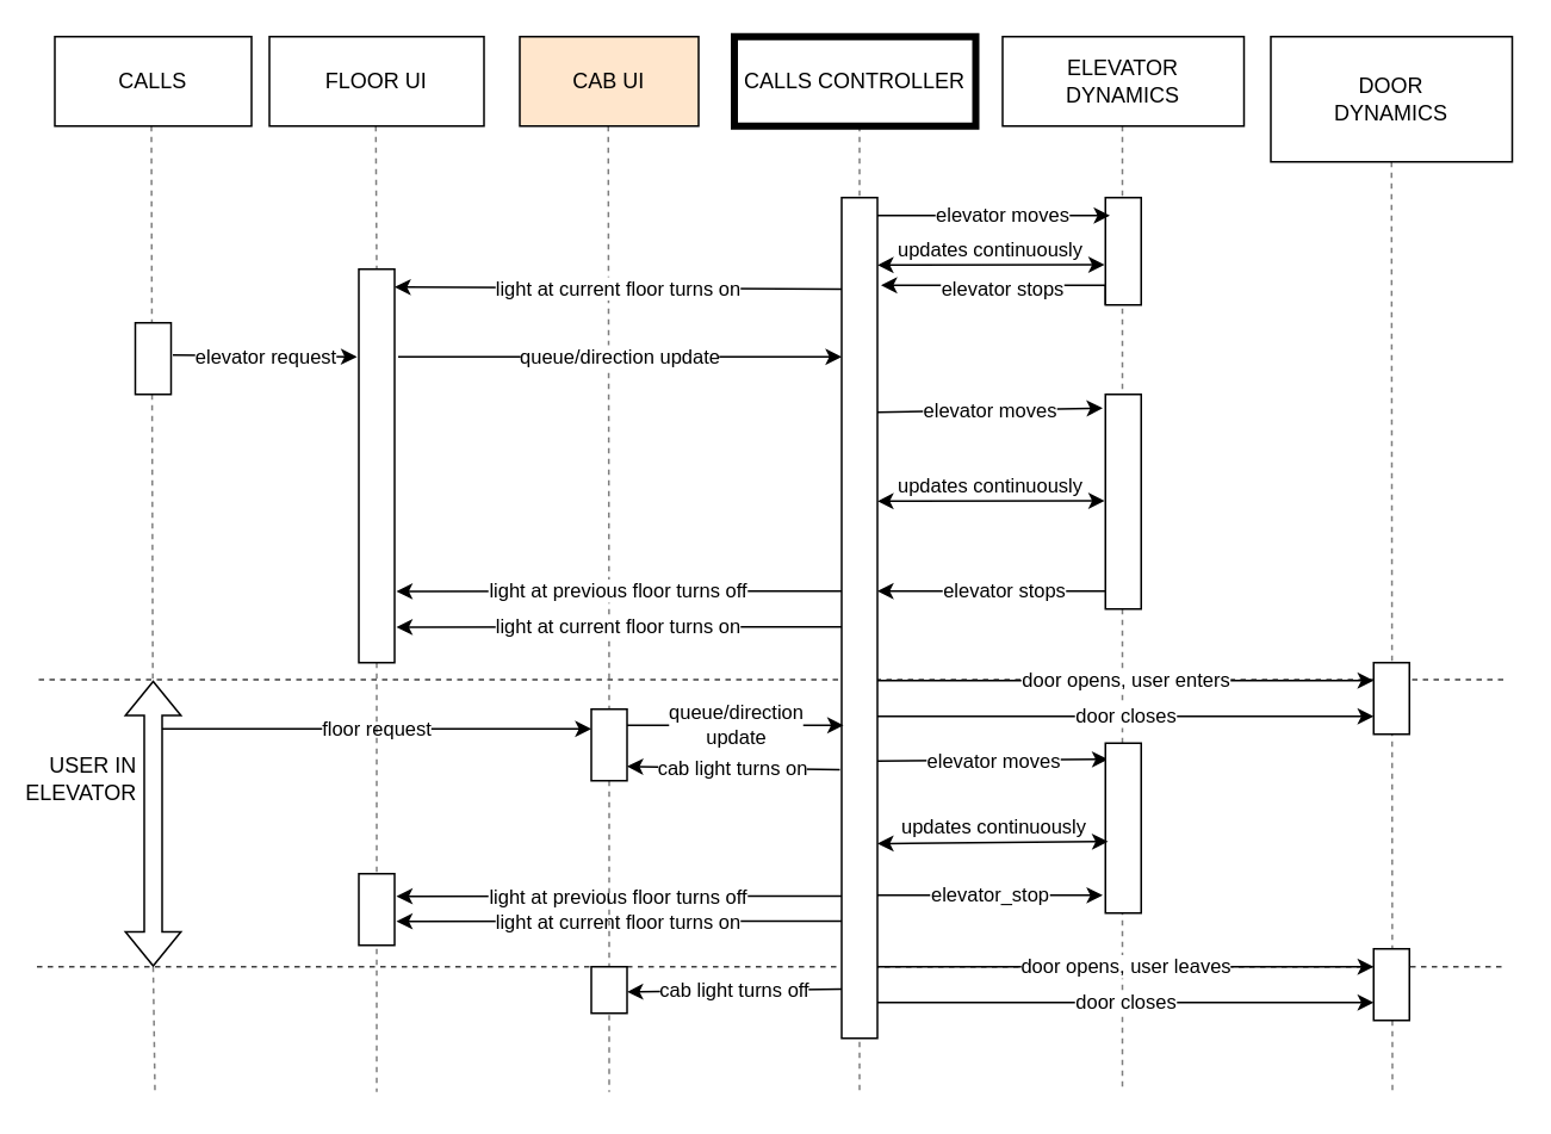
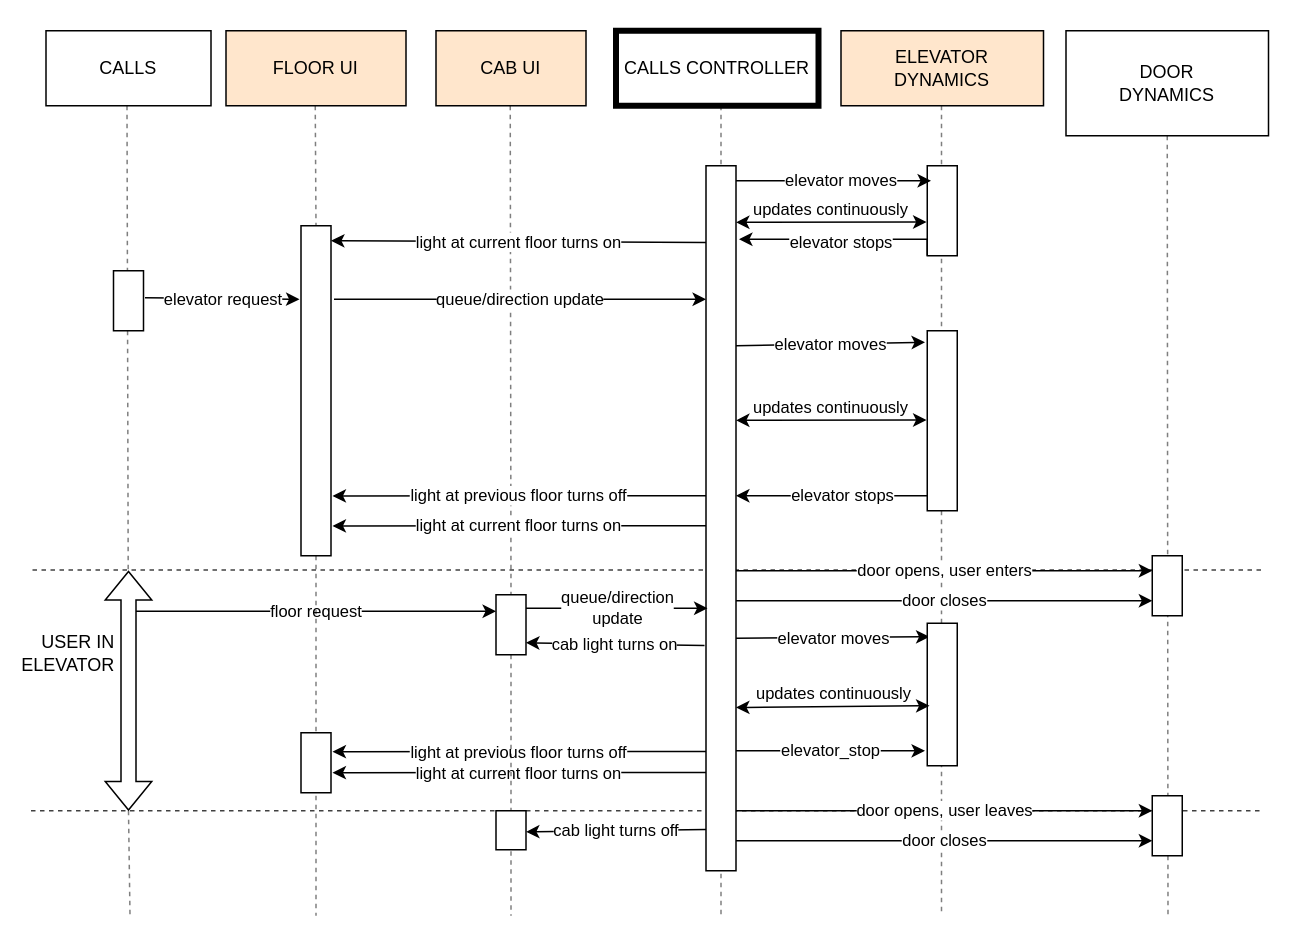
  <mxCell id="0" />
  <mxCell id="1" parent="0" />
  <mxCell id="2" value="" style="endArrow=none;dashed=1;html=1;rounded=0;exitX=0.5;exitY=1;exitDx=0;exitDy=0;startArrow=none;opacity=50;" edge="1" parent="1"><mxGeometry width="50" height="50" relative="1" as="geometry"><mxPoint x="84" y="70" as="sourcePoint" /><mxPoint x="84.795" y="380" as="targetPoint" /></mxGeometry></mxCell>
  <mxCell id="3" value="" style="endArrow=none;dashed=1;html=1;rounded=0;exitX=0.5;exitY=1;exitDx=0;exitDy=0;startArrow=none;opacity=50;" edge="1" parent="1"><mxGeometry width="50" height="50" relative="1" as="geometry"><mxPoint x="85" y="540" as="sourcePoint" /><mxPoint x="86" y="610" as="targetPoint" /></mxGeometry></mxCell>
  <mxCell id="4" value="" style="endArrow=none;dashed=1;html=1;rounded=0;opacity=75;" edge="1" parent="1"><mxGeometry width="50" height="50" relative="1" as="geometry"><mxPoint x="21" y="379.5" as="sourcePoint" /><mxPoint x="841" y="379.5" as="targetPoint" /></mxGeometry></mxCell>
  <mxCell id="5" value="" style="endArrow=none;dashed=1;html=1;rounded=0;opacity=75;" edge="1" parent="1"><mxGeometry width="50" height="50" relative="1" as="geometry"><mxPoint x="20" y="540" as="sourcePoint" /><mxPoint x="840" y="540" as="targetPoint" /></mxGeometry></mxCell>
  <mxCell id="6" value="CAB UI" style="rounded=0;whiteSpace=wrap;html=1;fillColor=#ffe6cc;" parent="1" vertex="1"><mxGeometry x="290" y="20" width="100" height="50" as="geometry" /></mxCell>
  <mxCell id="7" value="CALLS CONTROLLER" style="rounded=0;whiteSpace=wrap;html=1;strokeWidth=4;" parent="1" vertex="1"><mxGeometry x="410" y="20" width="135" height="50" as="geometry" /></mxCell>
- <mxCell id="8" value="ELEVATOR&lt;br&gt;DYNAMICS" style="rounded=0;whiteSpace=wrap;html=1;" parent="1" vertex="1"><mxGeometry x="560" y="20" width="135" height="50" as="geometry" /></mxCell>
+ <mxCell id="8" value="ELEVATOR&lt;br&gt;DYNAMICS" style="rounded=0;whiteSpace=wrap;html=1;fillColor=#ffe6cc;" parent="1" vertex="1"><mxGeometry x="560" y="20" width="135" height="50" as="geometry" /></mxCell>
  <mxCell id="9" value="DOOR&lt;br&gt;DYNAMICS" style="rounded=0;whiteSpace=wrap;html=1;" parent="1" vertex="1"><mxGeometry x="710" y="20" width="135" height="70" as="geometry" /></mxCell>
  <mxCell id="10" value="" style="endArrow=none;dashed=1;html=1;rounded=0;exitX=0.5;exitY=1;exitDx=0;exitDy=0;startArrow=none;opacity=50;" parent="1" edge="1"><mxGeometry width="50" height="50" relative="1" as="geometry"><mxPoint x="480" y="582" as="sourcePoint" /><mxPoint x="480" y="612" as="targetPoint" /></mxGeometry></mxCell>
  <mxCell id="11" value="" style="endArrow=none;dashed=1;html=1;rounded=0;opacity=50;" parent="1" edge="1"><mxGeometry width="50" height="50" relative="1" as="geometry"><mxPoint x="480" y="70" as="sourcePoint" /><mxPoint x="480" y="580" as="targetPoint" /></mxGeometry></mxCell>
  <mxCell id="12" value="" style="endArrow=none;dashed=1;html=1;rounded=0;opacity=50;" parent="1" edge="1"><mxGeometry width="50" height="50" relative="1" as="geometry"><mxPoint x="627" y="70" as="sourcePoint" /><mxPoint x="627" y="610" as="targetPoint" /></mxGeometry></mxCell>
  <mxCell id="13" value="" style="endArrow=none;dashed=1;html=1;rounded=0;exitX=0.5;exitY=1;exitDx=0;exitDy=0;startArrow=none;opacity=50;" parent="1" edge="1" source="9"><mxGeometry width="50" height="50" relative="1" as="geometry"><mxPoint x="777.5" y="240" as="sourcePoint" /><mxPoint x="778" y="610" as="targetPoint" /></mxGeometry></mxCell>
  <mxCell id="14" value="" style="endArrow=none;dashed=1;html=1;rounded=0;exitX=0.5;exitY=1;exitDx=0;exitDy=0;opacity=50;entryX=0.5;entryY=0;entryDx=0;entryDy=0;" parent="1" target="59" edge="1"><mxGeometry width="50" height="50" relative="1" as="geometry"><mxPoint x="339.5" y="70" as="sourcePoint" /><mxPoint x="339.888" y="380" as="targetPoint" /></mxGeometry></mxCell>
  <mxCell id="15" style="edgeStyle=orthogonalEdgeStyle;rounded=0;orthogonalLoop=1;jettySize=auto;html=1;exitX=0.5;exitY=1;exitDx=0;exitDy=0;" parent="1" edge="1"><mxGeometry relative="1" as="geometry"><mxPoint x="340" y="560" as="sourcePoint" /><mxPoint x="340" y="560" as="targetPoint" /></mxGeometry></mxCell>
- <mxCell id="16" value="FLOOR UI" style="rounded=0;whiteSpace=wrap;html=1;" parent="1" vertex="1"><mxGeometry x="150" y="20" width="120" height="50" as="geometry" /></mxCell>
+ <mxCell id="16" value="FLOOR UI" style="rounded=0;whiteSpace=wrap;html=1;fillColor=#ffe6cc;" parent="1" vertex="1"><mxGeometry x="150" y="20" width="120" height="50" as="geometry" /></mxCell>
  <mxCell id="17" value="" style="endArrow=none;dashed=1;html=1;rounded=0;exitX=0.5;exitY=1;exitDx=0;exitDy=0;startArrow=none;opacity=50;" parent="1" edge="1"><mxGeometry width="50" height="50" relative="1" as="geometry"><mxPoint x="210" y="530" as="sourcePoint" /><mxPoint x="210" y="610" as="targetPoint" /></mxGeometry></mxCell>
  <mxCell id="18" value="" style="endArrow=none;dashed=1;html=1;rounded=0;exitX=0.5;exitY=1;exitDx=0;exitDy=0;opacity=50;entryX=0.5;entryY=0;entryDx=0;entryDy=0;" parent="1" edge="1" target="29"><mxGeometry width="50" height="50" relative="1" as="geometry"><mxPoint x="209.5" y="70" as="sourcePoint" /><mxPoint x="209.569" y="90" as="targetPoint" /></mxGeometry></mxCell>
  <mxCell id="19" style="edgeStyle=orthogonalEdgeStyle;rounded=0;orthogonalLoop=1;jettySize=auto;html=1;exitX=0.5;exitY=1;exitDx=0;exitDy=0;" parent="1" edge="1"><mxGeometry relative="1" as="geometry"><mxPoint x="210" y="430" as="sourcePoint" /><mxPoint x="210" y="430" as="targetPoint" /></mxGeometry></mxCell>
  <mxCell id="20" value="light at current floor turns on" style="endArrow=classic;html=1;rounded=0;exitX=-0.05;exitY=0.031;exitDx=0;exitDy=0;exitPerimeter=0;" parent="1" edge="1"><mxGeometry width="50" height="50" relative="1" as="geometry"><mxPoint x="470" y="161.19" as="sourcePoint" /><mxPoint x="220" y="160" as="targetPoint" /></mxGeometry></mxCell>
  <mxCell id="21" value="queue/direction update" style="edgeStyle=none;orthogonalLoop=1;jettySize=auto;html=1;rounded=0;exitX=1.1;exitY=0.04;exitDx=0;exitDy=0;exitPerimeter=0;" parent="1" edge="1"><mxGeometry width="100" relative="1" as="geometry"><mxPoint x="222" y="199" as="sourcePoint" /><mxPoint x="470" y="199" as="targetPoint" /><Array as="points" /></mxGeometry></mxCell>
  <mxCell id="22" value="" style="rounded=0;whiteSpace=wrap;html=1;" parent="1" vertex="1"><mxGeometry x="470" y="110" width="20" height="470" as="geometry" /></mxCell>
  <mxCell id="23" value="&lt;div&gt;elevator moves&lt;/div&gt;" style="endArrow=classic;html=1;rounded=0;entryX=-0.075;entryY=0.064;entryDx=0;entryDy=0;entryPerimeter=0;" parent="1" target="26" edge="1"><mxGeometry relative="1" as="geometry"><mxPoint x="490" y="230" as="sourcePoint" /><mxPoint x="560" y="230" as="targetPoint" /></mxGeometry></mxCell>
  <mxCell id="24" value="door opens, user enters" style="edgeStyle=none;orthogonalLoop=1;jettySize=auto;html=1;rounded=0;entryX=0;entryY=0.25;entryDx=0;entryDy=0;" parent="1" target="28" edge="1"><mxGeometry width="100" relative="1" as="geometry"><mxPoint x="490" y="380" as="sourcePoint" /><mxPoint x="760" y="380" as="targetPoint" /><Array as="points" /></mxGeometry></mxCell>
  <mxCell id="25" value="door closes" style="edgeStyle=none;orthogonalLoop=1;jettySize=auto;html=1;rounded=0;entryX=0;entryY=0.75;entryDx=0;entryDy=0;" parent="1" target="28" edge="1"><mxGeometry width="100" relative="1" as="geometry"><mxPoint x="490" y="400" as="sourcePoint" /><mxPoint x="760" y="400" as="targetPoint" /><Array as="points" /></mxGeometry></mxCell>
  <mxCell id="26" value="" style="rounded=0;whiteSpace=wrap;html=1;" parent="1" vertex="1"><mxGeometry x="617.5" y="220" width="20" height="120" as="geometry" /></mxCell>
  <mxCell id="27" value="elevator stops" style="endArrow=classic;html=1;rounded=0;exitX=0;exitY=0.75;exitDx=0;exitDy=0;" parent="1" edge="1"><mxGeometry x="-0.098" width="50" height="50" relative="1" as="geometry"><mxPoint x="617.5" y="330" as="sourcePoint" /><mxPoint x="490" y="330" as="targetPoint" /><Array as="points"><mxPoint x="530" y="330" /></Array><mxPoint x="1" as="offset" /></mxGeometry></mxCell>
  <mxCell id="28" value="" style="rounded=0;whiteSpace=wrap;html=1;" parent="1" vertex="1"><mxGeometry x="767.5" y="370" width="20" height="40" as="geometry" /></mxCell>
  <mxCell id="29" value="" style="rounded=0;whiteSpace=wrap;html=1;" parent="1" vertex="1"><mxGeometry x="200" y="150" width="20" height="220" as="geometry" /></mxCell>
  <mxCell id="30" value="floor request" style="edgeStyle=none;orthogonalLoop=1;jettySize=auto;html=1;rounded=0;exitX=1.1;exitY=0.04;exitDx=0;exitDy=0;exitPerimeter=0;" parent="1" edge="1"><mxGeometry width="100" relative="1" as="geometry"><mxPoint x="90" y="407" as="sourcePoint" /><mxPoint x="330" y="407" as="targetPoint" /><Array as="points" /></mxGeometry></mxCell>
  <mxCell id="31" value="cab light turns on" style="edgeStyle=none;orthogonalLoop=1;jettySize=auto;html=1;rounded=0;exitX=-0.05;exitY=0.641;exitDx=0;exitDy=0;exitPerimeter=0;entryX=1;entryY=0.25;entryDx=0;entryDy=0;" parent="1" edge="1"><mxGeometry width="100" relative="1" as="geometry"><mxPoint x="469" y="429.91" as="sourcePoint" /><mxPoint x="350" y="428" as="targetPoint" /><Array as="points" /></mxGeometry></mxCell>
  <mxCell id="32" value="light at previous floor turns off" style="endArrow=classic;html=1;rounded=0;exitX=-0.15;exitY=0.2;exitDx=0;exitDy=0;exitPerimeter=0;entryX=1.05;entryY=0.87;entryDx=0;entryDy=0;entryPerimeter=0;" parent="1" edge="1"><mxGeometry x="0.004" width="50" height="50" relative="1" as="geometry"><mxPoint x="470" y="330" as="sourcePoint" /><mxPoint x="221" y="330.1" as="targetPoint" /><mxPoint as="offset" /></mxGeometry></mxCell>
  <mxCell id="33" value="cab light turns off" style="edgeStyle=none;orthogonalLoop=1;jettySize=auto;html=1;rounded=0;entryX=1;entryY=0.873;entryDx=0;entryDy=0;entryPerimeter=0;" parent="1" edge="1"><mxGeometry width="100" relative="1" as="geometry"><mxPoint x="470" y="552.5" as="sourcePoint" /><mxPoint x="350" y="554.06" as="targetPoint" /><Array as="points" /></mxGeometry></mxCell>
  <mxCell id="34" value="&lt;div&gt;elevator moves&lt;/div&gt;" style="endArrow=classic;html=1;rounded=0;entryX=0.075;entryY=0.095;entryDx=0;entryDy=0;entryPerimeter=0;" parent="1" target="36" edge="1"><mxGeometry relative="1" as="geometry"><mxPoint x="490" y="425" as="sourcePoint" /><mxPoint x="560" y="425" as="targetPoint" /></mxGeometry></mxCell>
  <mxCell id="35" value="elevator_stop" style="edgeStyle=none;orthogonalLoop=1;jettySize=auto;html=1;rounded=0;entryX=-0.075;entryY=0.929;entryDx=0;entryDy=0;entryPerimeter=0;" parent="1" edge="1"><mxGeometry width="100" relative="1" as="geometry"><mxPoint x="490" y="500" as="sourcePoint" /><mxPoint x="616" y="500.06" as="targetPoint" /><Array as="points" /></mxGeometry></mxCell>
  <mxCell id="36" value="" style="rounded=0;whiteSpace=wrap;html=1;" parent="1" vertex="1"><mxGeometry x="617.5" y="415" width="20" height="95" as="geometry" /></mxCell>
  <mxCell id="37" value="door opens, user leaves" style="edgeStyle=none;orthogonalLoop=1;jettySize=auto;html=1;rounded=0;entryX=0;entryY=0.25;entryDx=0;entryDy=0;" parent="1" target="39" edge="1"><mxGeometry width="100" relative="1" as="geometry"><mxPoint x="490" y="540" as="sourcePoint" /><mxPoint x="760" y="540" as="targetPoint" /><Array as="points" /></mxGeometry></mxCell>
  <mxCell id="38" value="door closes" style="edgeStyle=none;orthogonalLoop=1;jettySize=auto;html=1;rounded=0;entryX=0;entryY=0.75;entryDx=0;entryDy=0;" parent="1" target="39" edge="1"><mxGeometry width="100" relative="1" as="geometry"><mxPoint x="490" y="560" as="sourcePoint" /><mxPoint x="760" y="560" as="targetPoint" /><Array as="points" /></mxGeometry></mxCell>
  <mxCell id="39" value="" style="rounded=0;whiteSpace=wrap;html=1;" parent="1" vertex="1"><mxGeometry x="767.5" y="530" width="20" height="40" as="geometry" /></mxCell>
  <mxCell id="40" value="CALLS" style="rounded=0;whiteSpace=wrap;html=1;" parent="1" vertex="1"><mxGeometry x="30" y="20" width="110" height="50" as="geometry" /></mxCell>
  <mxCell id="41" value="" style="rounded=0;whiteSpace=wrap;html=1;" parent="1" vertex="1"><mxGeometry x="75" y="180" width="20" height="40" as="geometry" /></mxCell>
  <mxCell id="42" style="edgeStyle=orthogonalEdgeStyle;rounded=0;orthogonalLoop=1;jettySize=auto;html=1;exitX=0.5;exitY=1;exitDx=0;exitDy=0;" parent="1" source="41" target="41" edge="1"><mxGeometry relative="1" as="geometry" /></mxCell>
  <mxCell id="43" value="queue/direction&lt;br&gt;update" style="edgeStyle=none;orthogonalLoop=1;jettySize=auto;html=1;rounded=0;entryX=0.05;entryY=0.617;entryDx=0;entryDy=0;entryPerimeter=0;" parent="1" edge="1"><mxGeometry width="100" relative="1" as="geometry"><mxPoint x="350" y="405" as="sourcePoint" /><mxPoint x="471" y="404.99" as="targetPoint" /><Array as="points" /></mxGeometry></mxCell>
  <mxCell id="44" value="" style="rounded=0;whiteSpace=wrap;html=1;" vertex="1" parent="1"><mxGeometry x="617.5" y="110" width="20" height="60" as="geometry" /></mxCell>
  <mxCell id="45" value="elevator moves" style="edgeStyle=none;orthogonalLoop=1;jettySize=auto;html=1;rounded=0;exitX=1.1;exitY=0.04;exitDx=0;exitDy=0;exitPerimeter=0;" edge="1" parent="1"><mxGeometry x="0.077" width="100" relative="1" as="geometry"><mxPoint x="490" y="120" as="sourcePoint" /><mxPoint x="620" y="120" as="targetPoint" /><Array as="points" /><mxPoint as="offset" /></mxGeometry></mxCell>
  <mxCell id="46" style="edgeStyle=orthogonalEdgeStyle;rounded=0;orthogonalLoop=1;jettySize=auto;html=1;exitX=0;exitY=1;exitDx=0;exitDy=0;" edge="1" parent="1" source="44"><mxGeometry relative="1" as="geometry"><mxPoint x="492" y="159" as="targetPoint" /><Array as="points"><mxPoint x="618" y="159" /></Array></mxGeometry></mxCell>
  <mxCell id="47" value="elevator stops" style="edgeLabel;html=1;align=center;verticalAlign=middle;resizable=0;points=[];" vertex="1" connectable="0" parent="46"><mxGeometry x="0.21" y="-1" relative="1" as="geometry"><mxPoint x="14" y="2" as="offset" /></mxGeometry></mxCell>
  <mxCell id="48" value="light at current floor turns on" style="endArrow=classic;html=1;rounded=0;exitX=-0.15;exitY=0.2;exitDx=0;exitDy=0;exitPerimeter=0;entryX=1.05;entryY=0.87;entryDx=0;entryDy=0;entryPerimeter=0;" edge="1" parent="1"><mxGeometry x="0.004" width="50" height="50" relative="1" as="geometry"><mxPoint x="470" y="350" as="sourcePoint" /><mxPoint x="221" y="350.1" as="targetPoint" /><mxPoint as="offset" /></mxGeometry></mxCell>
  <mxCell id="49" value="" style="endArrow=classic;startArrow=classic;html=1;rounded=0;exitX=1.1;exitY=0.276;exitDx=0;exitDy=0;exitPerimeter=0;entryX=0.075;entryY=0.579;entryDx=0;entryDy=0;entryPerimeter=0;" edge="1" parent="1" target="36"><mxGeometry width="50" height="50" relative="1" as="geometry"><mxPoint x="490" y="471.2" as="sourcePoint" /><mxPoint x="615" y="470" as="targetPoint" /></mxGeometry></mxCell>
  <mxCell id="50" value="updates continuously" style="edgeLabel;html=1;align=center;verticalAlign=middle;resizable=0;points=[];" vertex="1" connectable="0" parent="49"><mxGeometry x="0.392" relative="1" as="geometry"><mxPoint x="-25" y="-9" as="offset" /></mxGeometry></mxCell>
  <mxCell id="51" value="" style="endArrow=classic;startArrow=classic;html=1;rounded=0;exitX=1.1;exitY=0.276;exitDx=0;exitDy=0;exitPerimeter=0;entryX=-0.025;entryY=0.4;entryDx=0;entryDy=0;entryPerimeter=0;" edge="1" parent="1"><mxGeometry width="50" height="50" relative="1" as="geometry"><mxPoint x="490" y="279.7" as="sourcePoint" /><mxPoint x="617" y="279.5" as="targetPoint" /></mxGeometry></mxCell>
  <mxCell id="52" value="updates continuously" style="edgeLabel;html=1;align=center;verticalAlign=middle;resizable=0;points=[];" vertex="1" connectable="0" parent="51"><mxGeometry x="0.392" relative="1" as="geometry"><mxPoint x="-25" y="-9" as="offset" /></mxGeometry></mxCell>
  <mxCell id="53" value="" style="endArrow=classic;startArrow=classic;html=1;rounded=0;exitX=1.1;exitY=0.276;exitDx=0;exitDy=0;exitPerimeter=0;entryX=-0.025;entryY=0.4;entryDx=0;entryDy=0;entryPerimeter=0;" edge="1" parent="1"><mxGeometry width="50" height="50" relative="1" as="geometry"><mxPoint x="490" y="147.7" as="sourcePoint" /><mxPoint x="617" y="147.5" as="targetPoint" /></mxGeometry></mxCell>
  <mxCell id="54" value="updates continuously" style="edgeLabel;html=1;align=center;verticalAlign=middle;resizable=0;points=[];" vertex="1" connectable="0" parent="53"><mxGeometry x="0.392" relative="1" as="geometry"><mxPoint x="-25" y="-9" as="offset" /></mxGeometry></mxCell>
  <mxCell id="55" value="" style="endArrow=none;dashed=1;html=1;rounded=0;exitX=0.5;exitY=1;exitDx=0;exitDy=0;startArrow=none;opacity=50;" edge="1" parent="1" source="29" target="56"><mxGeometry width="50" height="50" relative="1" as="geometry"><mxPoint x="210" y="370" as="sourcePoint" /><mxPoint x="210" y="620" as="targetPoint" /></mxGeometry></mxCell>
  <mxCell id="56" value="" style="rounded=0;whiteSpace=wrap;html=1;" vertex="1" parent="1"><mxGeometry x="200" y="488" width="20" height="40" as="geometry" /></mxCell>
  <mxCell id="57" value="light at previous floor turns off" style="endArrow=classic;html=1;rounded=0;exitX=-0.15;exitY=0.2;exitDx=0;exitDy=0;exitPerimeter=0;entryX=1.05;entryY=0.87;entryDx=0;entryDy=0;entryPerimeter=0;" edge="1" parent="1"><mxGeometry x="0.004" width="50" height="50" relative="1" as="geometry"><mxPoint x="470" y="500.5" as="sourcePoint" /><mxPoint x="221" y="500.6" as="targetPoint" /><mxPoint as="offset" /></mxGeometry></mxCell>
  <mxCell id="58" value="light at current floor turns on" style="endArrow=classic;html=1;rounded=0;exitX=-0.15;exitY=0.2;exitDx=0;exitDy=0;exitPerimeter=0;entryX=1.05;entryY=0.87;entryDx=0;entryDy=0;entryPerimeter=0;" edge="1" parent="1"><mxGeometry x="0.004" width="50" height="50" relative="1" as="geometry"><mxPoint x="470" y="514.5" as="sourcePoint" /><mxPoint x="221" y="514.6" as="targetPoint" /><mxPoint as="offset" /></mxGeometry></mxCell>
  <mxCell id="59" value="" style="rounded=0;whiteSpace=wrap;html=1;" vertex="1" parent="1"><mxGeometry x="330" y="396" width="20" height="40" as="geometry" /></mxCell>
  <mxCell id="60" value="" style="endArrow=none;dashed=1;html=1;rounded=0;startArrow=none;opacity=50;exitX=0.5;exitY=1;exitDx=0;exitDy=0;" edge="1" parent="1" source="59" target="61"><mxGeometry width="50" height="50" relative="1" as="geometry"><mxPoint x="340" y="440" as="sourcePoint" /><mxPoint x="339.5" y="670" as="targetPoint" /></mxGeometry></mxCell>
  <mxCell id="61" value="" style="rounded=0;whiteSpace=wrap;html=1;" vertex="1" parent="1"><mxGeometry x="330" y="540" width="20" height="26" as="geometry" /></mxCell>
  <mxCell id="62" value="" style="endArrow=none;dashed=1;html=1;rounded=0;startArrow=none;opacity=50;" edge="1" parent="1"><mxGeometry width="50" height="50" relative="1" as="geometry"><mxPoint x="340" y="567" as="sourcePoint" /><mxPoint x="340" y="610" as="targetPoint" /></mxGeometry></mxCell>
  <mxCell id="63" value="elevator request" style="edgeStyle=none;orthogonalLoop=1;jettySize=auto;html=1;rounded=0;exitX=1.1;exitY=0.045;exitDx=0;exitDy=0;exitPerimeter=0;" edge="1" parent="1"><mxGeometry width="100" relative="1" as="geometry"><mxPoint x="96" y="198" as="sourcePoint" /><mxPoint x="199" y="199.004" as="targetPoint" /><Array as="points" /></mxGeometry></mxCell>
  <mxCell id="64" value="" style="shape=flexArrow;endArrow=classic;startArrow=classic;html=1;rounded=0;" edge="1" parent="1"><mxGeometry width="100" height="100" relative="1" as="geometry"><mxPoint x="85" y="540" as="sourcePoint" /><mxPoint x="85" y="380" as="targetPoint" /></mxGeometry></mxCell>
  <mxCell id="65" value="&lt;div align=&quot;right&quot;&gt;USER IN ELEVATOR&lt;br&gt;&lt;/div&gt;" style="text;html=1;align=center;verticalAlign=middle;whiteSpace=wrap;rounded=0;" vertex="1" parent="1"><mxGeometry x="25" y="419.5" width="40" height="30" as="geometry" /></mxCell>
